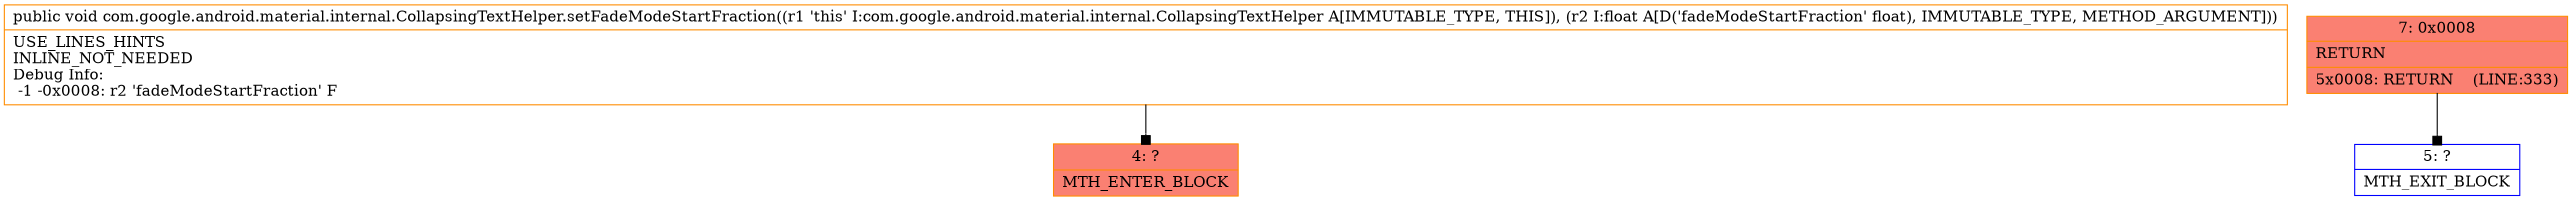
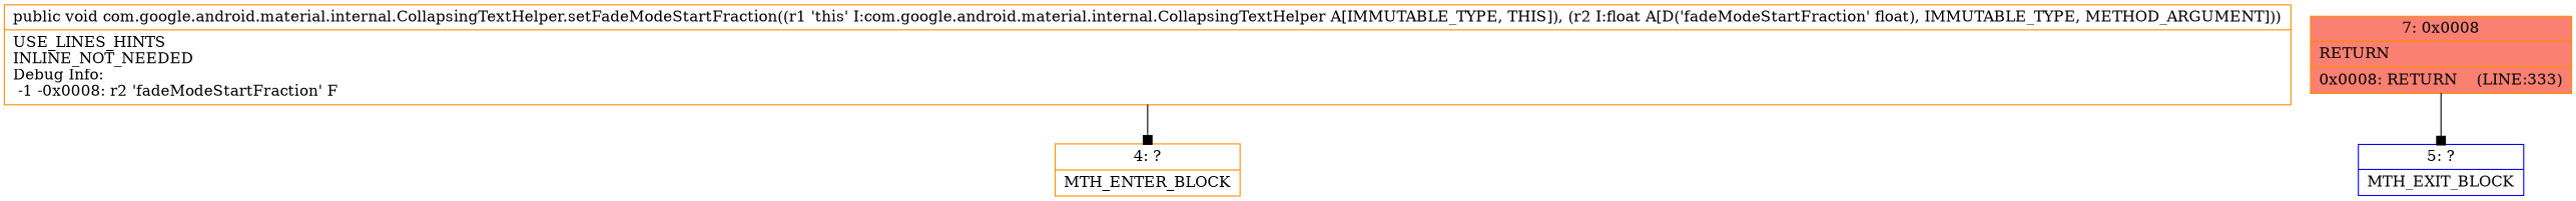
  digraph {
    node [color=darkorange fillcolor=salmon shape=record style=filled]
    edge [arrowhead=box]
-   n1 [label="{4\:\ ?|MTH_ENTER_BLOCK\l}"]
-   n2 [label="{7\:\ 0x0008|RETURN\l|5x0008: RETURN    (LINE:333)\l}"]
+   n1 [fillcolor=white label="{4\:\ ?|MTH_ENTER_BLOCK\l}"]
+   n2 [label="{7\:\ 0x0008|RETURN\l|0x0008: RETURN    (LINE:333)\l}"]
    n3 [color=blue fillcolor=white label="{5\:\ ?|MTH_EXIT_BLOCK\l}"]
    n4 [fillcolor=white label="{public void com.google.android.material.internal.CollapsingTextHelper.setFadeModeStartFraction((r1 'this' I:com.google.android.material.internal.CollapsingTextHelper A[IMMUTABLE_TYPE, THIS]), (r2 I:float A[D('fadeModeStartFraction' float), IMMUTABLE_TYPE, METHOD_ARGUMENT]))  | USE_LINES_HINTS\lINLINE_NOT_NEEDED\lDebug Info:\l  \-1 \-0x0008: r2 'fadeModeStartFraction' F\l}"]
    n2 -> n3
    n4 -> n1
  }
